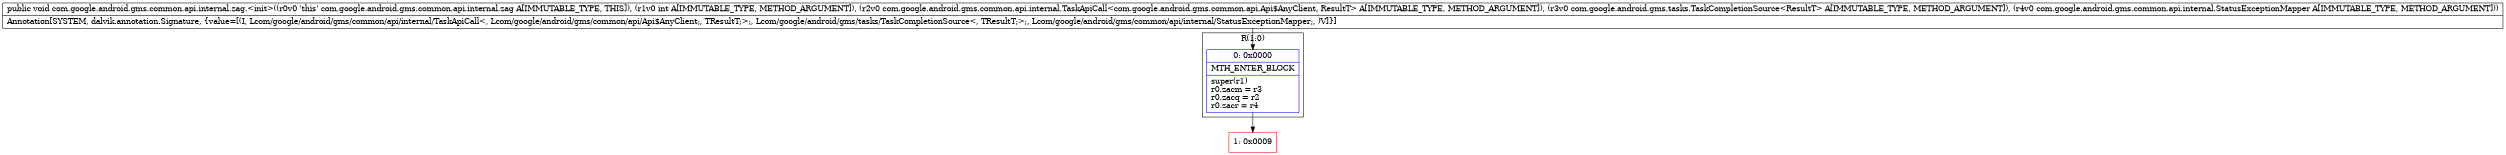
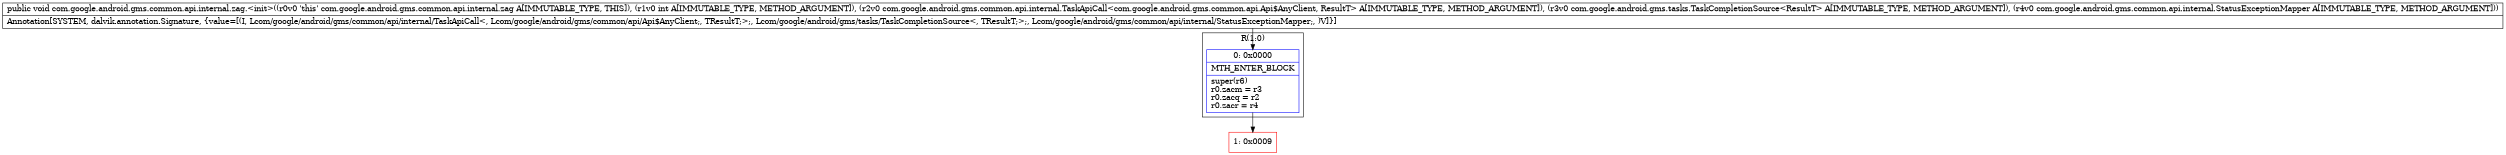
  digraph {
    node [shape=record]
-   n1 [color=blue label="{0\:\ 0x0000|MTH_ENTER_BLOCK\l|super(r1)\lr0.zacm = r3\lr0.zacq = r2\lr0.zacr = r4\l}"]
+   n1 [color=blue label="{0\:\ 0x0000|MTH_ENTER_BLOCK\l|super(r6)\lr0.zacm = r3\lr0.zacq = r2\lr0.zacr = r4\l}"]
    n2 [color=red label="{1\:\ 0x0009}"]
    n3 [label="{public void com.google.android.gms.common.api.internal.zag.\<init\>((r0v0 'this' com.google.android.gms.common.api.internal.zag A[IMMUTABLE_TYPE, THIS]), (r1v0 int A[IMMUTABLE_TYPE, METHOD_ARGUMENT]), (r2v0 com.google.android.gms.common.api.internal.TaskApiCall\<com.google.android.gms.common.api.Api$AnyClient, ResultT\> A[IMMUTABLE_TYPE, METHOD_ARGUMENT]), (r3v0 com.google.android.gms.tasks.TaskCompletionSource\<ResultT\> A[IMMUTABLE_TYPE, METHOD_ARGUMENT]), (r4v0 com.google.android.gms.common.api.internal.StatusExceptionMapper A[IMMUTABLE_TYPE, METHOD_ARGUMENT]))  | Annotation[SYSTEM, dalvik.annotation.Signature, \{value=[(I, Lcom\/google\/android\/gms\/common\/api\/internal\/TaskApiCall\<, Lcom\/google\/android\/gms\/common\/api\/Api$AnyClient;, TResultT;\>;, Lcom\/google\/android\/gms\/tasks\/TaskCompletionSource\<, TResultT;\>;, Lcom\/google\/android\/gms\/common\/api\/internal\/StatusExceptionMapper;, )V]\}]\l}"]
    subgraph cluster_1 {
      label="R(1:0)"
      n1
    }
    n1 -> n2
    n3 -> n1
  }
